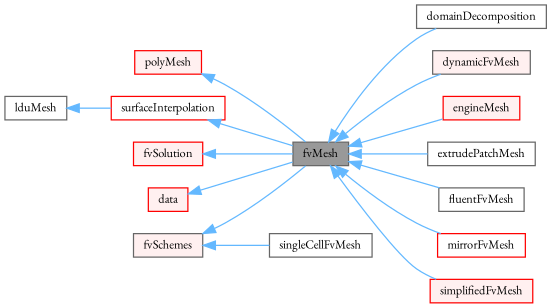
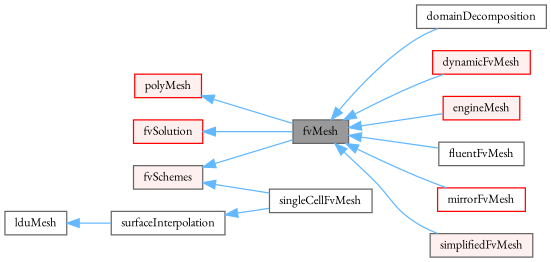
  digraph {
    fontname="EB Garamond"
    rankdir=LR
    node [color=gray40 fillcolor=white fontname="EB Garamond" fontsize=10 shape=box style=filled]
    edge [color=steelblue1 dir=back fontname="EB Garamond" fontsize=10 labelfontname=Helvetica labelfontsize=10 style=solid]
    n1 [fillcolor=grey60 fontcolor=black height=0.2 label=fvMesh width=0.4]
    n2 [height=0.2 label=domainDecomposition width=0.4]
-   n3 [fillcolor="#FFF0F0" height=0.2 label=dynamicFvMesh width=0.4]
+   n3 [color=red fillcolor="#FFF0F0" height=0.2 label=dynamicFvMesh width=0.4]
    n4 [color=red fillcolor="#FFF0F0" height=0.2 label=engineMesh width=0.4]
-   n5 [height=0.2 label=extrudePatchMesh width=0.4]
    n6 [height=0.2 label=fluentFvMesh width=0.4]
    n7 [color=red height=0.2 label=mirrorFvMesh width=0.4]
-   n8 [color=red fillcolor="#FFF0F0" height=0.2 label=simplifiedFvMesh width=0.4]
+   n8 [fillcolor="#FFF0F0" height=0.2 label=simplifiedFvMesh width=0.4]
    n9 [height=0.2 label=singleCellFvMesh width=0.4]
    n10 [color=red fillcolor="#FFF0F0" height=0.2 label=polyMesh width=0.4]
    n11 [height=0.2 label=lduMesh width=0.4]
-   n12 [color=red height=0.2 label=surfaceInterpolation width=0.4]
+   n12 [height=0.2 label=surfaceInterpolation width=0.4]
    n13 [fillcolor="#FFF0F0" height=0.2 label=fvSchemes width=0.4]
    n14 [color=red fillcolor="#FFF0F0" height=0.2 label=fvSolution width=0.4]
-   n15 [color=red fillcolor="#FFF0F0" height=0.2 label=data width=0.4]
    n1 -> n2
    n1 -> n3
    n1 -> n4
-   n1 -> n5
    n1 -> n6
    n1 -> n7
    n1 -> n8
    n10 -> n1
    n11 -> n12
-   n12 -> n1
+   n12 -> n9
    n13 -> n1
    n13 -> n9
    n14 -> n1
-   n15 -> n1
  }
